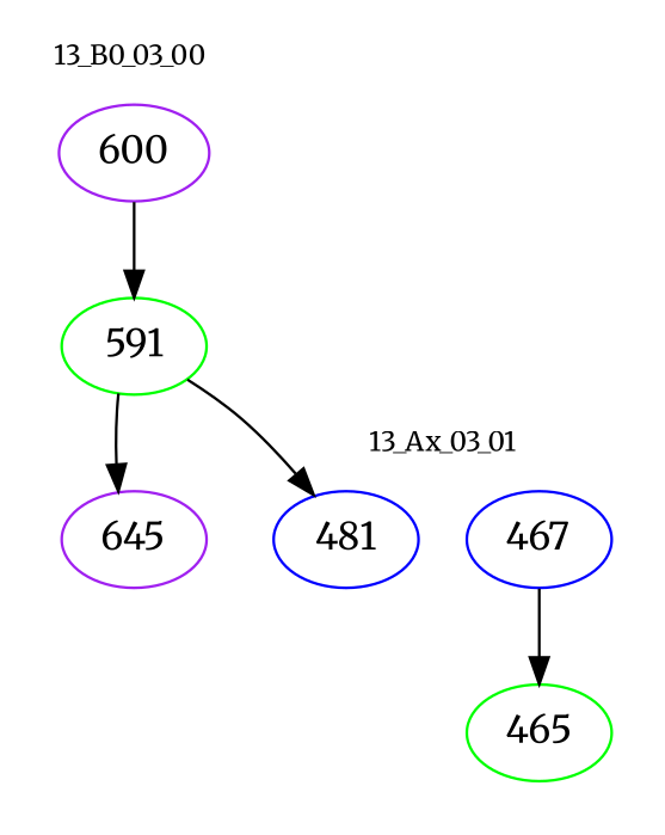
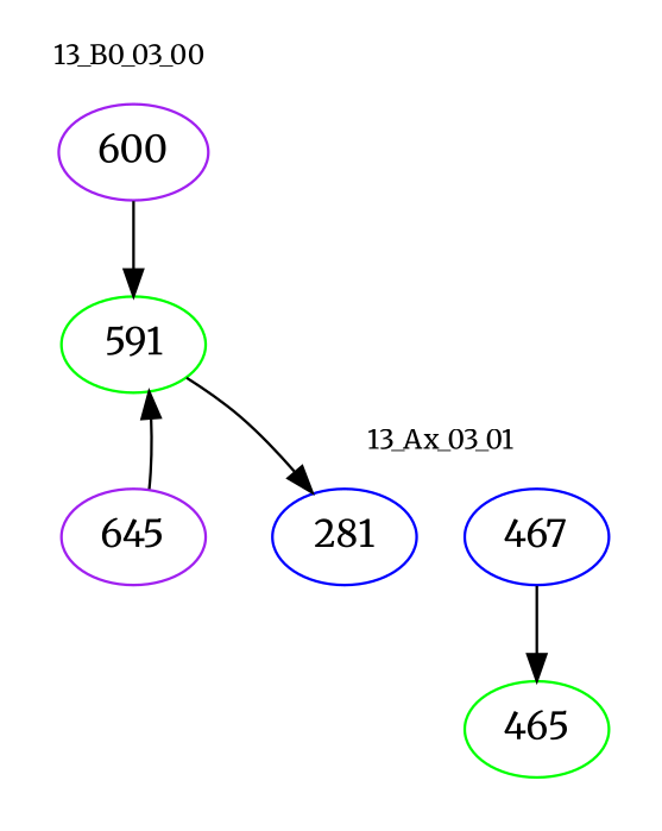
  digraph {
    fontname=Merriweather
    node [color=blue fontname=Merriweather]
    edge [color=black fontname=Merriweather]
    n1 [label=467]
    n2 [color=green label=465]
-   n3 [label=481]
+   n3 [label=281]
    n4 [color=purple label=600]
    n5 [color=green label=591]
    n6 [color=purple label=645]
    subgraph cluster_1 {
      color=white
      fontsize=10
      label="13_Ax_03_01"
      n1
      n2
      n3
    }
    subgraph cluster_2 {
      color=white
      fontsize=10
      label="13_B0_03_00"
      n4
      n5
      n6
    }
    n1 -> n2
    n4 -> n5
    n5 -> n3
-   n5 -> n6
+   n6 -> n5
  }
